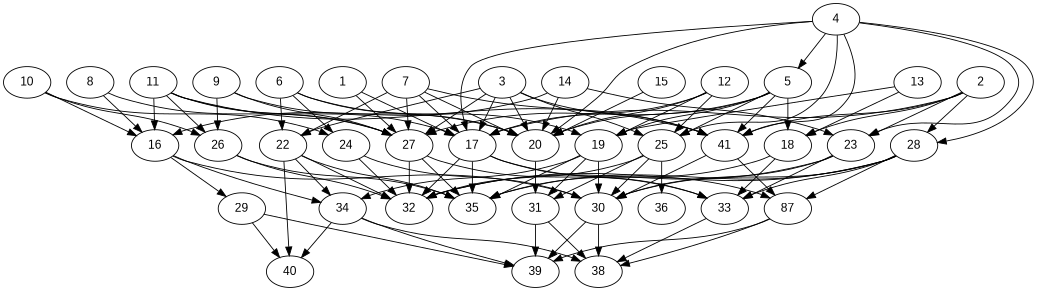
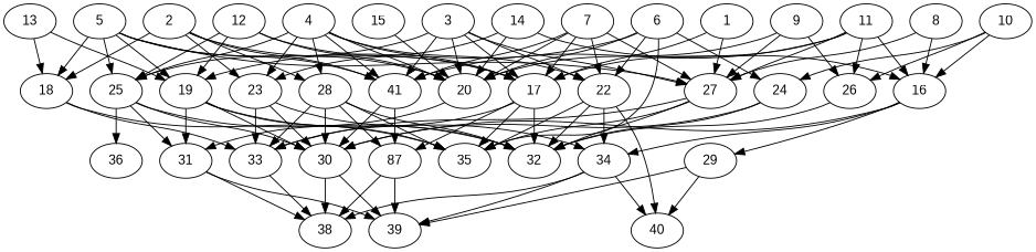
  digraph {
    fontname="Liberation Sans"
    node [alpha=0.17 fontname="Liberation Sans"]
    edge [fontname="Liberation Sans"]
    1 [alpha=0.14 expect_size=41030656]
    17 [alpha=0.09 expect_size=42599424]
    27 [alpha=0.04 expect_size=51395584]
    32 [alpha=0.10 expect_size=20802560]
    33 [alpha=0.18 expect_size=6936576]
    35 [alpha=0.10 expect_size=36060160]
    n7 [expect_size=38983680 label=87]
    38 [alpha=0.08 expect_size=47779840]
    39 [alpha=0.15 expect_size=14407680]
    2 [alpha=0.20 expect_size=27165696]
    18 [alpha=0.07 expect_size=49772544]
    n12 [alpha=0.15 expect_size=27253760 label=41]
    23 [alpha=0.20 expect_size=25775104]
    28 [alpha=0.06 expect_size=26032128]
    30 [alpha=0.09 expect_size=20329472]
    3 [expect_size=21130240]
    20 [alpha=0.05 expect_size=34125824]
    22 [alpha=0.14 expect_size=9845760]
    25 [alpha=0.18 expect_size=52198400]
    31 [alpha=0.14 expect_size=32573440]
    34 [alpha=0.13 expect_size=6865920]
    40 [alpha=0.14 expect_size=19055616]
    36 [alpha=0.06 expect_size=32105472]
    4 [alpha=0.14 expect_size=20713472]
    5 [expect_size=37199872]
    19 [alpha=0.11 expect_size=44198912]
    6 [expect_size=49224704]
    24 [alpha=0.12 expect_size=13815808]
    7 [alpha=0.03 expect_size=43512832]
    8 [alpha=0.18 expect_size=8342528]
    16 [expect_size=49191936]
    29 [alpha=0.02 expect_size=42650624]
    26 [alpha=0.03 expect_size=10984448]
    9 [alpha=0.16 expect_size=38245376]
    10 [expect_size=32050176]
    11 [alpha=0.13 expect_size=45929472]
    12 [alpha=0.07 expect_size=32541696]
    13 [alpha=0.15 expect_size=31370240]
    14 [alpha=0.16 expect_size=23713792]
    15 [alpha=0.03 expect_size=9624576]
    1 -> 17
    1 -> 27
    17 -> 32
    17 -> 33
    17 -> 35
    17 -> n7
    27 -> 32
    27 -> 33
    27 -> 35
    33 -> 38
    n7 -> 38
    n7 -> 39
    2 -> 17
    2 -> 18
    2 -> n12
    2 -> 23
    2 -> 28
    18 -> 33
    18 -> 35
    n12 -> n7
    n12 -> 30
    23 -> 32
    23 -> 33
    23 -> 30
    28 -> 32
    28 -> 33
    28 -> 35
    28 -> n7
    28 -> 30
    30 -> 38
    30 -> 39
    3 -> 17
    3 -> 27
    3 -> n12
    3 -> 20
    3 -> 22
    3 -> 25
    20 -> 31
    22 -> 32
    22 -> 35
    22 -> 34
    22 -> 40
    25 -> 32
    25 -> 30
    25 -> 31
    25 -> 36
    31 -> 38
    31 -> 39
    34 -> 38
    34 -> 39
    34 -> 40
    4 -> 17
    4 -> n12
    4 -> 23
    4 -> 28
    4 -> 20
-   4 -> 5
+   4 -> 22
    4 -> 25
    5 -> 27
    5 -> 18
    5 -> n12
    5 -> 20
    5 -> 25
    5 -> 19
    19 -> 35
    19 -> 30
    19 -> 31
    19 -> 34
    6 -> 20
    6 -> 22
    6 -> 19
    6 -> 24
    24 -> 32
    24 -> 30
    7 -> 17
    7 -> 27
    7 -> n12
    7 -> 20
    7 -> 22
    8 -> 27
    8 -> 16
    16 -> 30
    16 -> 34
    16 -> 29
    29 -> 39
    29 -> 40
    26 -> 32
-   26 -> 35
+   6 -> 35
    9 -> 27
    9 -> 20
    9 -> 26
    10 -> 24
    10 -> 16
    10 -> 26
    11 -> 17
    11 -> 27
    11 -> n12
    11 -> 16
    11 -> 26
    12 -> 17
    12 -> 20
    12 -> 25
    12 -> 19
    13 -> 18
    13 -> 19
    14 -> 23
    14 -> 20
    14 -> 16
    15 -> 20
  }
